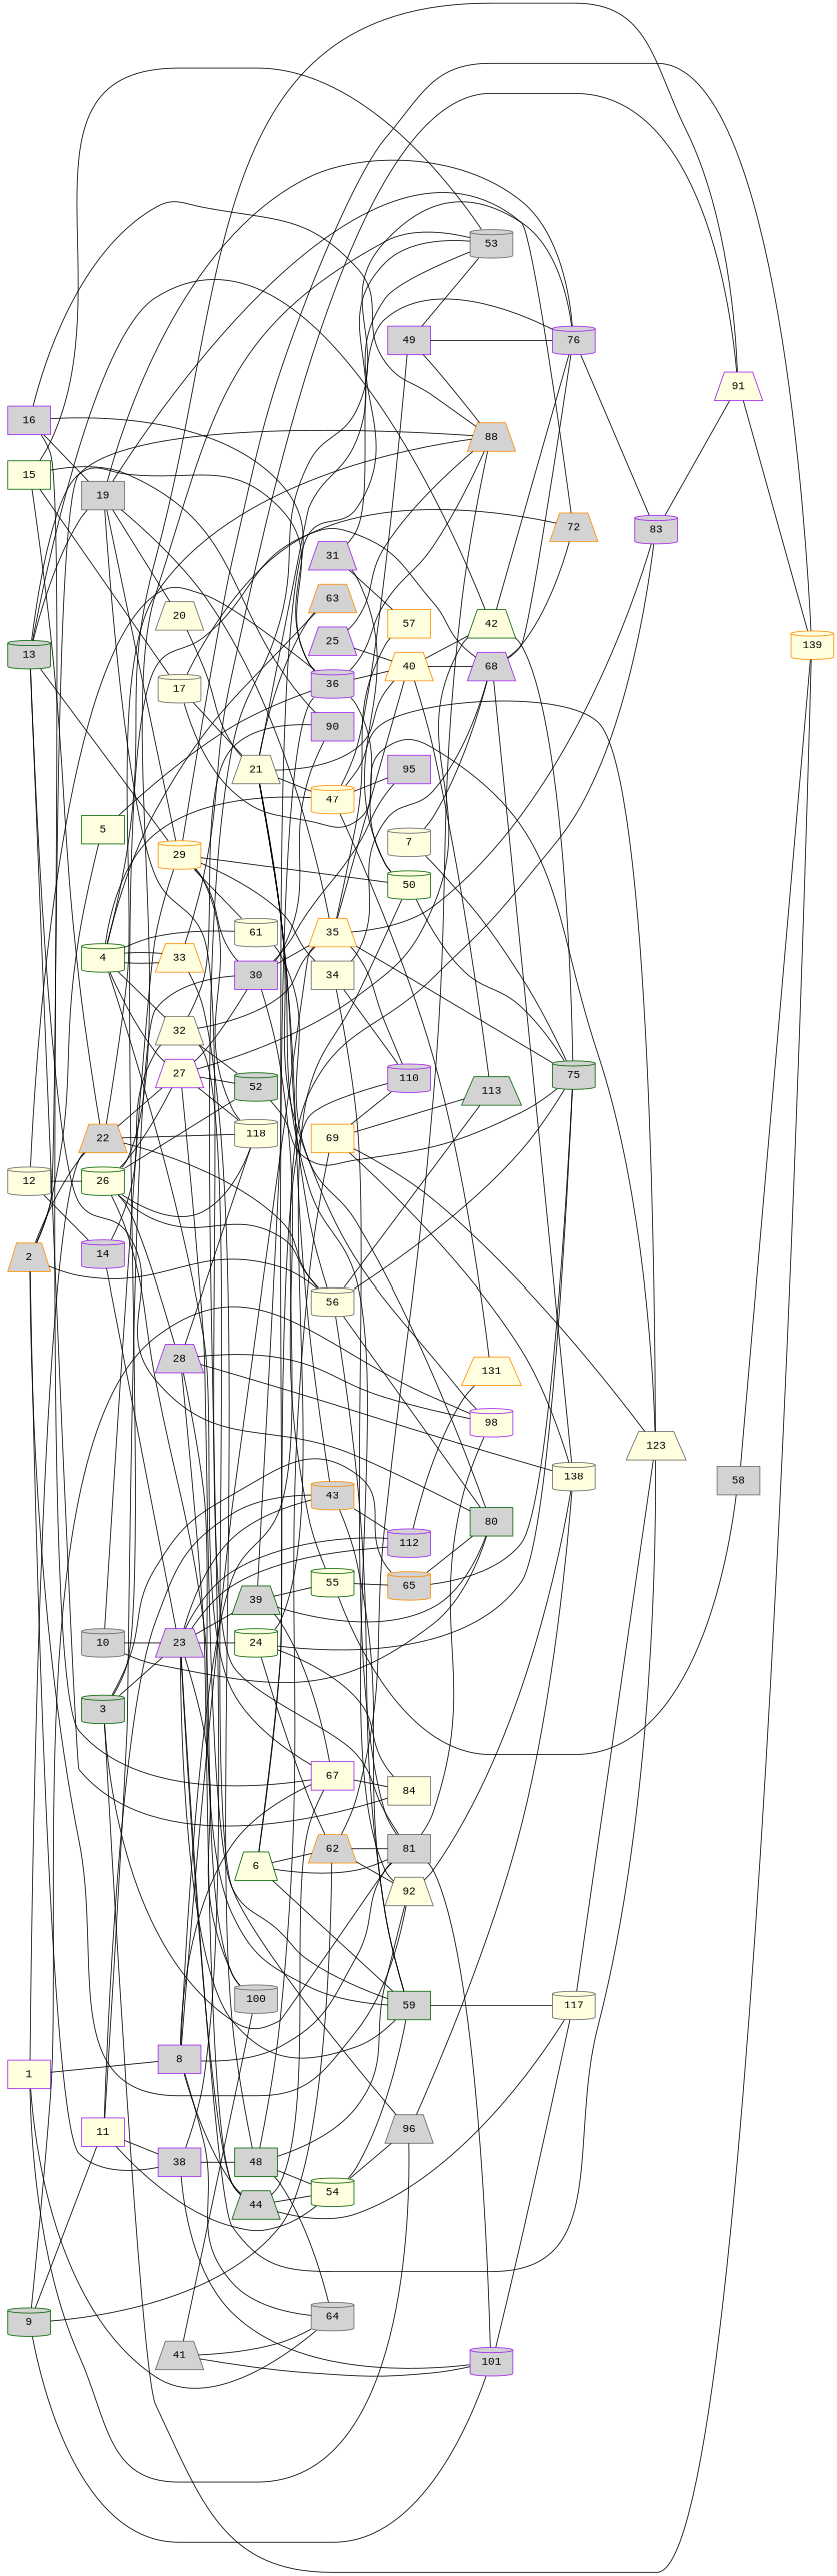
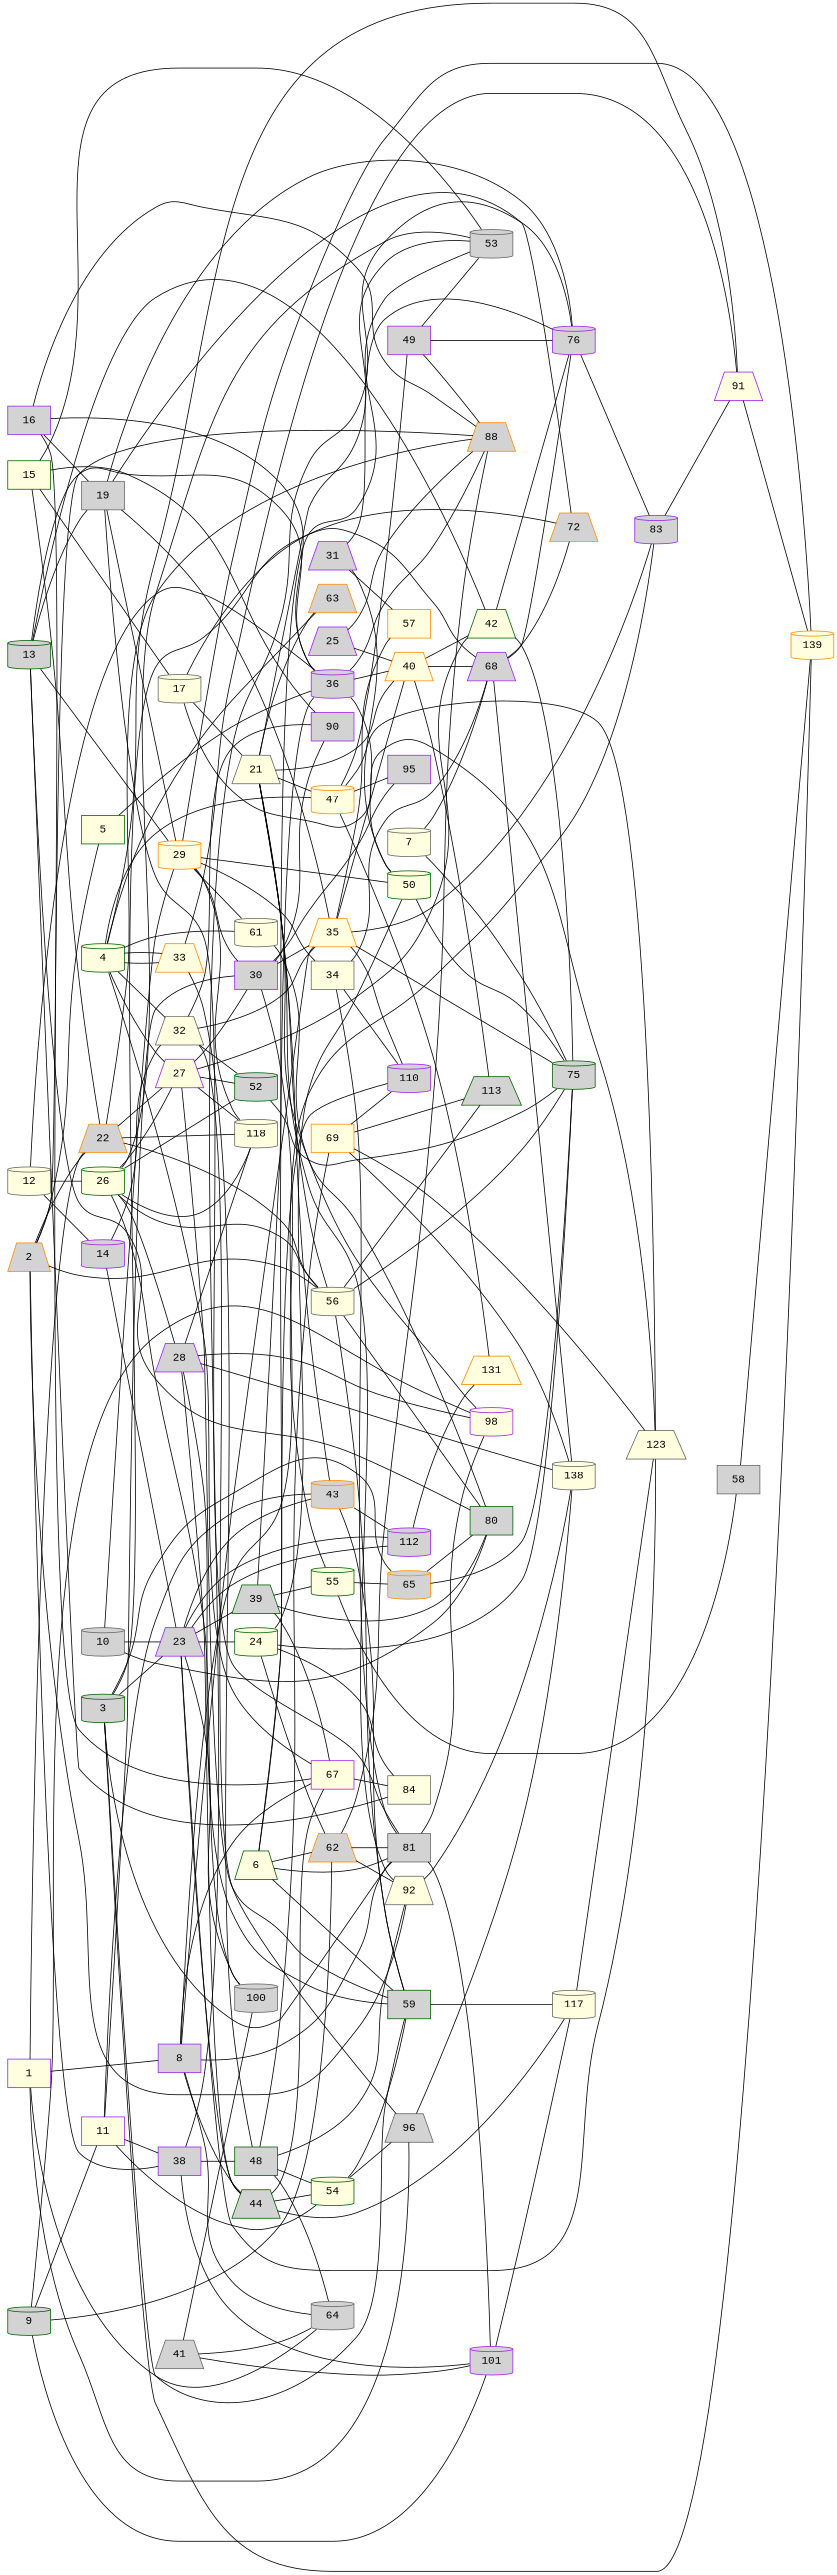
  graph {
    fontname="Liberation Mono"
    rankdir=LR
    node [color=purple fillcolor=lightgrey fontname="Liberation Mono" shape=cylinder style=filled]
    edge [fontname="Liberation Mono"]
    1 [fillcolor=lightyellow shape=box super="+51"]
    8 [shape=box super="+128"]
    22 [color=darkorange shape=trapezium super="+126"]
    64 [color=gray40]
    96 [color=gray40 shape=trapezium]
    81 [color=gray40 shape=box super="+102"]
    67 [fillcolor=lightyellow shape=box super="+106"]
    35 [color=darkorange fillcolor=lightyellow shape=trapezium super="+114"]
    44 [color=darkgreen shape=trapezium super="+130"]
    83 [super="+135"]
    56 [color=gray40 fillcolor=lightyellow super="+66"]
    88 [color=darkorange shape=trapezium super="+105"]
    27 [fillcolor=lightyellow shape=trapezium super="+103"]
    118 [color=gray40 fillcolor=lightyellow super="+127"]
    138 [color=gray40 fillcolor=lightyellow]
    2 [color=darkorange shape=trapezium super="+18"]
    5 [color=darkgreen fillcolor=lightyellow shape=box]
    38 [shape=box super="+94"]
    92 [color=gray40 fillcolor=lightyellow shape=trapezium super="+104"]
    36 [super="+79"]
    101
    76 [super="+109"]
    48 [color=darkgreen shape=box super="+107"]
    59 [color=darkgreen shape=box super="+136"]
    n25 [color=darkgreen label=75 super="+129"]
    80 [color=darkgreen shape=box super="+89"]
    113 [color=darkgreen shape=trapezium super="+132"]
    3 [color=darkgreen super="+93"]
    23 [shape=trapezium super="+137"]
    65 [color=darkorange super="+82"]
    68 [shape=trapezium super="+119"]
    139 [color=darkorange fillcolor=lightyellow]
    43 [color=darkorange super="+87"]
    123 [color=gray40 fillcolor=lightyellow shape=trapezium]
    24 [color=darkgreen fillcolor=lightyellow super="+124"]
    39 [color=darkgreen shape=trapezium super="+75"]
    100 [color=gray40]
    112
    72 [color=darkorange shape=trapezium super="+97"]
    98 [fillcolor=lightyellow]
    4 [color=darkgreen fillcolor=lightyellow super="+108"]
    32 [color=gray40 fillcolor=lightyellow shape=trapezium super="+70"]
    33 [color=darkorange fillcolor=lightyellow shape=trapezium]
    47 [color=darkorange fillcolor=lightyellow super="+78"]
    61 [color=gray40 fillcolor=lightyellow]
    63 [color=darkorange shape=trapezium]
    91 [fillcolor=lightyellow shape=trapezium]
    30 [shape=box super="+125"]
    42 [color=darkgreen fillcolor=lightyellow shape=trapezium super="+116"]
    52 [color=darkgreen super="+73"]
    90 [shape=box]
    95 [shape=box]
    49 [shape=box]
    131 [color=darkorange fillcolor=lightyellow shape=trapezium]
    84 [color=gray40 fillcolor=lightyellow shape=box]
    40 [color=darkorange fillcolor=lightyellow shape=trapezium super="+45"]
    50 [color=darkgreen fillcolor=lightyellow]
    6 [color=darkgreen fillcolor=lightyellow shape=trapezium]
    62 [color=darkorange shape=trapezium super="+134"]
    110
    117 [color=gray40 fillcolor=lightyellow super="+133"]
    7 [color=gray40 fillcolor=lightyellow]
    57 [color=darkorange fillcolor=lightyellow shape=box]
    54 [color=darkgreen fillcolor=lightyellow]
    9 [color=darkgreen super="+60"]
    11 [fillcolor=lightyellow shape=box super="+111"]
    10 [color=gray40]
    29 [color=darkorange fillcolor=lightyellow super="+122"]
    34 [color=gray40 fillcolor=lightyellow shape=box]
    55 [color=darkgreen fillcolor=lightyellow super="+115"]
    12 [color=gray40 fillcolor=lightyellow]
    14
    26 [color=darkgreen fillcolor=lightyellow super="+37"]
    53 [color=gray40 super="+74"]
    28 [shape=trapezium super="+46"]
    13 [color=darkgreen super="+77"]
    19 [color=gray40 shape=box super="+86"]
-   20 [color=gray40 fillcolor=lightyellow shape=trapezium]
    15 [color=darkgreen fillcolor=lightyellow shape=box super="+120"]
    17 [color=gray40 fillcolor=lightyellow super="+85"]
    21 [color=gray40 fillcolor=lightyellow shape=trapezium super="+121"]
    16 [shape=box]
    25 [shape=trapezium]
    58 [color=gray40 shape=box]
    31 [shape=trapezium]
    69 [color=darkorange fillcolor=lightyellow shape=box super="+99"]
    41 [color=gray40 shape=trapezium]
    1 -- 8
    1 -- 22
    1 -- 64
    1 -- 96
    8 -- 64
    8 -- 81
    8 -- 67
    8 -- 35
    8 -- 44
    8 -- 83
    22 -- 56
    22 -- 88
    22 -- 27
    22 -- 118
    96 -- 138
    81 -- 101
    81 -- 98
    67 -- 84
    35 -- 83
    35 -- n25
    35 -- 40
    35 -- 110
    35 -- 57
    44 -- 67
    44 -- 117
    44 -- 54
    83 -- 91
    56 -- 59
    56 -- n25
    56 -- 80
    56 -- 113
    27 -- 118
    27 -- 59
    27 -- 30
    27 -- 42
    27 -- 52
    2 -- 22
    2 -- 56
    2 -- 88
    2 -- 5
    2 -- 38
    2 -- 92
    5 -- 36
    38 -- 101
    38 -- 76
    38 -- 48 [weight=2]
    92 -- 138
    36 -- 88
    36 -- 40
    36 -- 50
    101 -- 117
    76 -- 83
    48 -- 64
    48 -- 92
    48 -- 54
    48 -- 69
    59 -- 117
    3 -- 81
    3 -- 23
    3 -- 65
    3 -- 68
    3 -- 139
    23 -- 44
-   23 -- 59
+   3 -- 59
    23 -- 43
    23 -- 123
    23 -- 24
    23 -- 39
    23 -- 100
    23 -- 112
    23 -- 112
    65 -- n25
    65 -- 80
    68 -- 138
    68 -- 76
    68 -- 72
    43 -- 59
    43 -- 112
    24 -- n25
    24 -- 84
    24 -- 50
    24 -- 62
    39 -- 67
    39 -- 80
    39 -- 55
    39 -- 53
    112 -- 131
    4 -- 67
    4 -- 27 [weight=2]
    4 -- 32
    4 -- 33
    4 -- 33
    4 -- 47
    4 -- 61
    4 -- 63
    4 -- 91
    32 -- 96
    32 -- 35
    32 -- 52
    32 -- 90
    33 -- 48
    33 -- 91
    47 -- 123
    47 -- 95
    47 -- 49
    47 -- 131
    61 -- 98
    91 -- 139
    30 -- 35
    30 -- 90
    30 -- 95 [weight=2]
    30 -- 55
    42 -- 76
    42 -- n25
    52 -- n25
    49 -- 88
    49 -- 76
    49 -- 53
    40 -- 113 [weight=2]
    40 -- 68
    40 -- 42
    50 -- n25
    6 -- 81
    6 -- 36
    6 -- 59
    6 -- 62
    6 -- 110
    62 -- 81
    62 -- 88
    62 -- 92
    117 -- 123 [weight=2]
    7 -- n25
    7 -- 68
    54 -- 96
    54 -- 59
    9 -- 101
    9 -- 98
    9 -- 62
    9 -- 11
    11 -- 38
    11 -- 43
    11 -- 30
    11 -- 54
    10 -- 80
    10 -- 23
    10 -- 29
    29 -- 118
    29 -- 139
    29 -- 61
    29 -- 30
    29 -- 50
    29 -- 34
    34 -- 81
    34 -- 68
    34 -- 110
    55 -- 65
    55 -- 58
    12 -- 36
    12 -- 14
    12 -- 26
    14 -- 23
    14 -- 32
    26 -- 56
    26 -- 27
    26 -- 118
    26 -- 100
    26 -- 52
    26 -- 53
    26 -- 28
    28 -- 44
    28 -- 118
    28 -- 138
    28 -- 59
    28 -- 98
    13 -- 36
    13 -- 80
    13 -- 42
    13 -- 84
    13 -- 29
    13 -- 19
    19 -- 81
    19 -- 35
    19 -- 76
    19 -- 72
    19 -- 29
-   19 -- 20
-   20 -- 21
    15 -- 22
    15 -- 90
    15 -- 53
    15 -- 17
    17 -- 123
    17 -- 72
    17 -- 21 [weight=2]
    21 -- 56
    21 -- 92
    21 -- 80
    21 -- 43
    21 -- 47
    21 -- 63
    21 -- 40
    21 -- 53
    16 -- 67
    16 -- 88
    16 -- 36
    16 -- 19
    25 -- 88
    25 -- 40
    58 -- 139
    31 -- 76
    31 -- 50
    31 -- 57
    69 -- 138
    69 -- 113
    69 -- 123
    69 -- 110
    41 -- 64
    41 -- 101
    41 -- 100
  }
